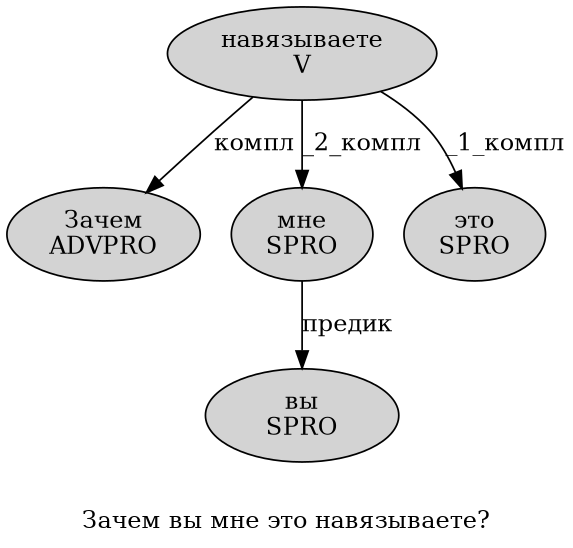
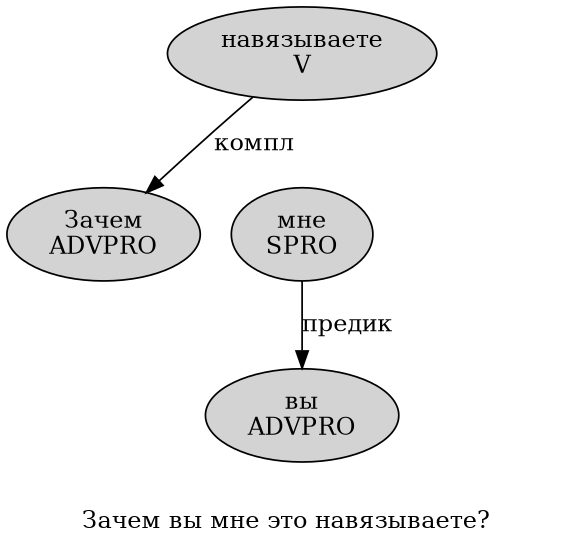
  digraph {
    label="Зачем вы мне это навязываете?"
    node [fillcolor=lightgray penwidth=1 shape=ellipse style=filled]
    n1 [label="Зачем\nADVPRO"]
-   n2 [label="вы\nSPRO"]
+   n2 [label="вы\nADVPRO"]
    n3 [label="мне\nSPRO"]
-   n4 [label="это\nSPRO"]
    n5 [label="навязываете\nV"]
    n3 -> n2 [label="предик"]
    n5 -> n1 [label="компл"]
-   n5 -> n3 [label="_2_компл"]
-   n5 -> n4 [label="_1_компл"]
  }
